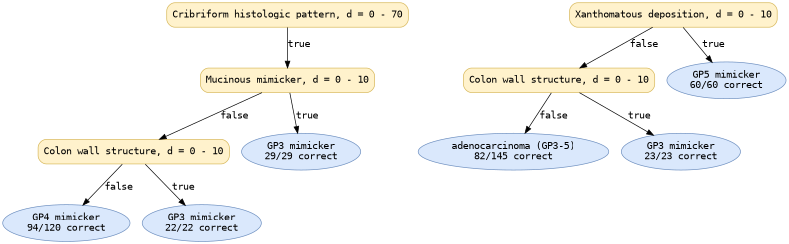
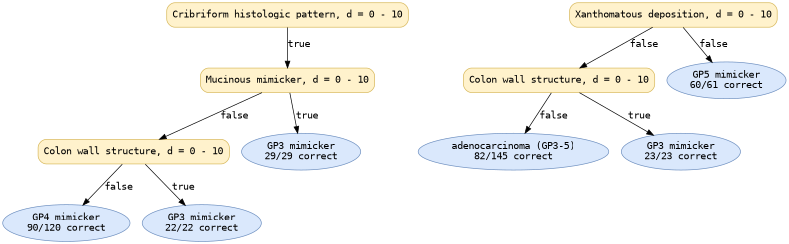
  digraph {
    fontname="DejaVu Sans Mono"
    node [color="#6C8EBF" fillcolor="#DAE8FC" fontname="DejaVu Sans Mono" shape=ellipse style="rounded,filled"]
    edge [fontname="DejaVu Sans Mono"]
-   n1 [color="#D6B656" fillcolor="#FFF2CC" label="Cribriform histologic pattern, d = 0 - 70" shape=box]
+   n1 [color="#D6B656" fillcolor="#FFF2CC" label="Cribriform histologic pattern, d = 0 - 10" shape=box]
    n2 [color="#D6B656" fillcolor="#FFF2CC" label="Mucinous mimicker, d = 0 - 10" shape=box]
    n3 [color="#D6B656" fillcolor="#FFF2CC" label="Xanthomatous deposition, d = 0 - 10" shape=box]
    n4 [color="#D6B656" fillcolor="#FFF2CC" label="Colon wall structure, d = 0 - 10" shape=box]
-   n5 [label=<GP5 mimicker<br/>60/60 correct>]
+   n5 [label=<GP5 mimicker<br/>60/61 correct>]
    n6 [color="#D6B656" fillcolor="#FFF2CC" label="Colon wall structure, d = 0 - 10" shape=box]
    n7 [label=<GP3 mimicker<br/>29/29 correct>]
    n8 [label=<adenocarcinoma (GP3-5)<br/>82/145 correct>]
    n9 [label=<GP3 mimicker<br/>23/23 correct>]
-   n10 [label=<GP4 mimicker<br/>94/120 correct>]
+   n10 [label=<GP4 mimicker<br/>90/120 correct>]
    n11 [label=<GP3 mimicker<br/>22/22 correct>]
    n1 -> n2 [label=true]
    n2 -> n6 [label=false]
    n2 -> n7 [label=true]
    n3 -> n4 [label=false]
-   n3 -> n5 [label=true]
+   n3 -> n5 [label=false]
    n4 -> n8 [label=false]
    n4 -> n9 [label=true]
    n6 -> n10 [label=false]
    n6 -> n11 [label=true]
  }
